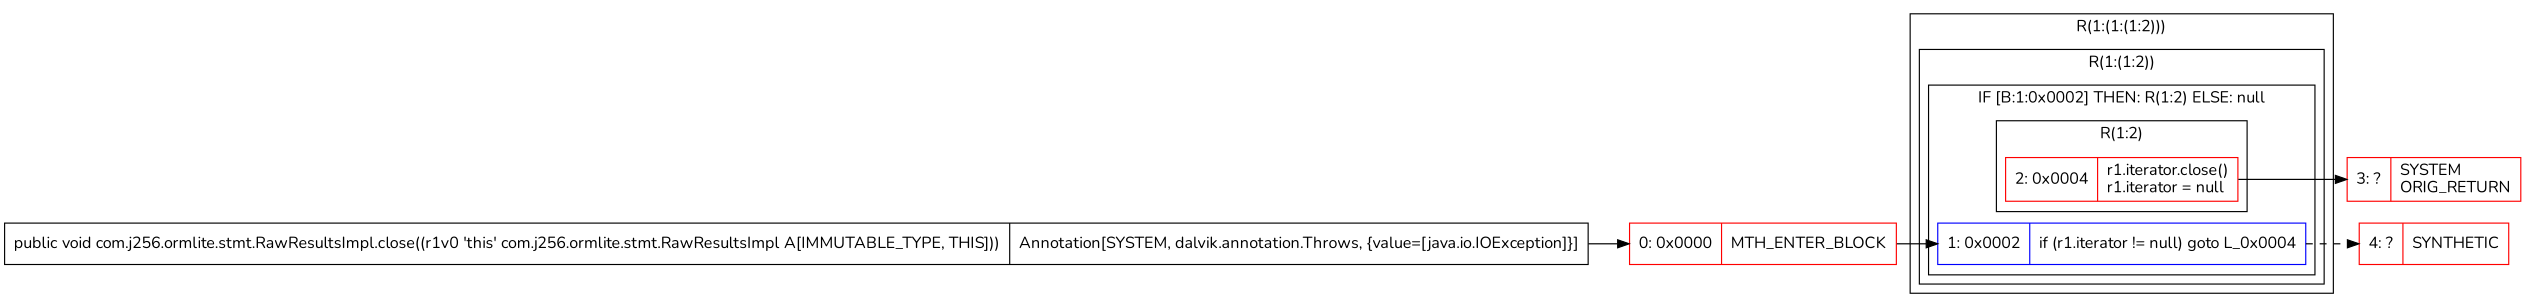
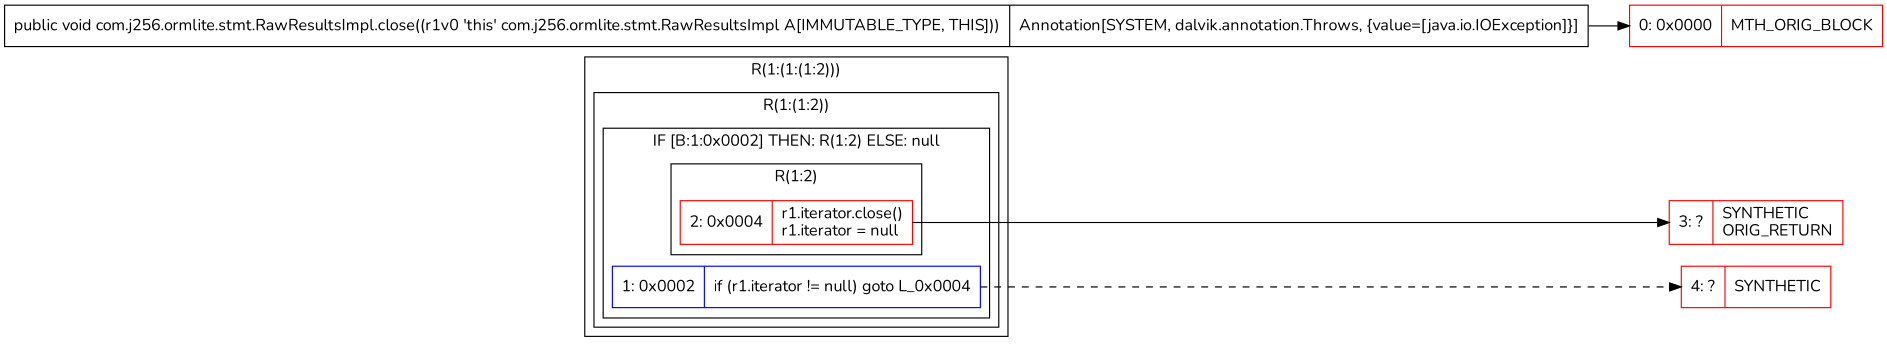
  digraph {
    fontname=Nunito
    rankdir=LR
    node [color=red fontname=Nunito shape=record]
    edge [fontname=Nunito]
    n1 [label="{2\:\ 0x0004|r1.iterator.close()\lr1.iterator = null\l}"]
    n2 [color=blue label="{1\:\ 0x0002|if (r1.iterator != null) goto L_0x0004\l}"]
-   n3 [label="{3\:\ ?|SYSTEM\lORIG_RETURN\l}"]
+   n3 [label="{3\:\ ?|SYNTHETIC\lORIG_RETURN\l}"]
    n4 [label="{4\:\ ?|SYNTHETIC\l}"]
-   n5 [label="{0\:\ 0x0000|MTH_ENTER_BLOCK\l}"]
+   n5 [label="{0\:\ 0x0000|MTH_ORIG_BLOCK\l}"]
    n6 [label="{public void com.j256.ormlite.stmt.RawResultsImpl.close((r1v0 'this' com.j256.ormlite.stmt.RawResultsImpl A[IMMUTABLE_TYPE, THIS]))  | Annotation[SYSTEM, dalvik.annotation.Throws, \{value=[java.io.IOException]\}]\l}" color=""]
    subgraph cluster_1 {
      label="R(1:(1:(1:2)))"
      subgraph cluster_2 {
        label="R(1:(1:2))"
        subgraph cluster_3 {
          label="IF [B:1:0x0002] THEN: R(1:2) ELSE: null"
          n2
          subgraph cluster_4 {
            label="R(1:2)"
            n1
          }
        }
      }
    }
    n1 -> n3
    n2 -> n4 [style=dashed]
-   n5 -> n2
    n6 -> n5
  }
